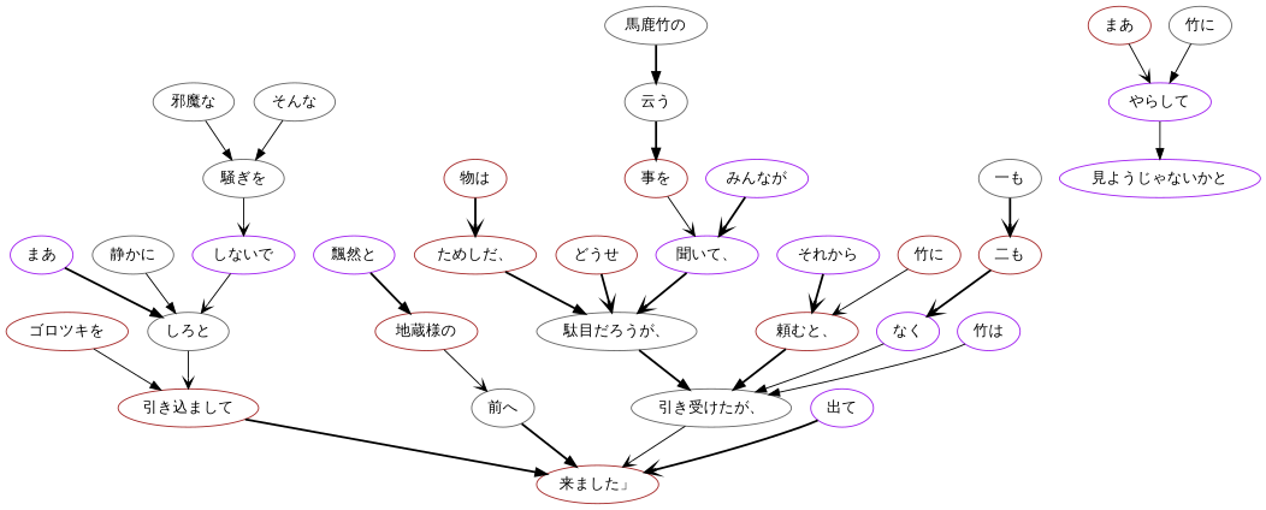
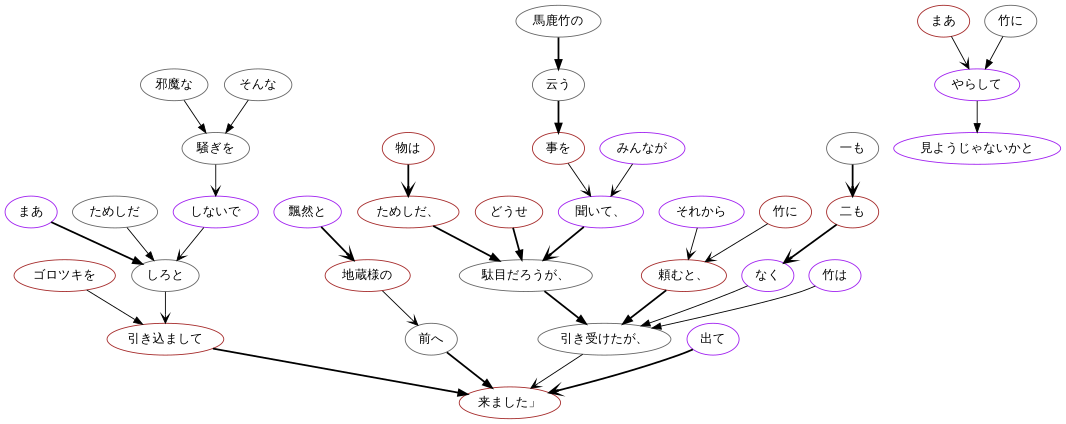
  digraph {
    fontname="Open Sans"
    node [color=gray40 fontname="Open Sans"]
    edge [arrowhead=vee fontname="Open Sans" style=bold]
    n1 [color=purple label="みんなが"]
    n2 [color=purple label="聞いて、"]
    n3 [label="駄目だろうが、"]
    n4 [label="馬鹿竹の"]
    n5 [label="云う"]
    n6 [color=brown label="事を"]
    n7 [label="引き受けたが、"]
    n8 [color=brown label="物は"]
    n9 [color=brown label="ためしだ、"]
    n10 [color=brown label="どうせ"]
    n11 [color=brown label="来ました」"]
    n12 [color=brown label="まあ"]
    n13 [color=purple label="やらして"]
    n14 [color=purple label="見ようじゃないかと"]
    n15 [label="竹に"]
    n16 [color=brown label="頼むと、"]
    n17 [color=purple label="それから"]
    n18 [color=brown label="竹に"]
    n19 [color=purple label="竹は"]
    n20 [label="一も"]
    n21 [color=brown label="二も"]
    n22 [color=purple label="なく"]
    n23 [label="そんな"]
    n24 [label="騒ぎを"]
    n25 [color=purple label="しないで"]
    n26 [label="邪魔な"]
    n27 [label="しろと"]
    n28 [color=brown label="引き込まして"]
    n29 [color=purple label="まあ"]
-   n30 [label="静かに"]
+   n30 [label="ためしだ"]
    n31 [color=brown label="ゴロツキを"]
    n32 [color=purple label="飄然と"]
    n33 [color=brown label="地蔵様の"]
    n34 [label="前へ"]
    n35 [color=purple label="出て"]
-   n1 -> n2
+   n1 -> n2 [style=solid]
    n2 -> n3
    n3 -> n7 [arrowhead=normal]
    n4 -> n5 [arrowhead=normal]
    n5 -> n6 [arrowhead=normal]
    n6 -> n2 [style=solid]
    n7 -> n11 [style=solid]
    n8 -> n9
    n9 -> n3 [arrowhead=normal]
-   n10 -> n3
+   n10 -> n3 [arrowhead=normal]
    n12 -> n13 [style=solid]
    n13 -> n14 [arrowhead=normal style=solid]
    n15 -> n13 [arrowhead=normal style=solid]
    n16 -> n7 [arrowhead=normal]
-   n17 -> n16
+   n17 -> n16 [style=solid]
    n18 -> n16 [style=solid]
    n19 -> n7 [arrowhead=normal style=solid]
    n20 -> n21
    n21 -> n22
    n22 -> n7 [arrowhead=normal style=solid]
    n23 -> n24 [arrowhead=normal style=solid]
    n24 -> n25 [style=solid]
    n25 -> n27 [style=solid]
    n26 -> n24 [arrowhead=normal style=solid]
    n27 -> n28 [style=solid]
    n28 -> n11 [arrowhead=normal]
    n29 -> n27 [arrowhead=normal]
    n30 -> n27 [arrowhead=normal style=solid]
    n31 -> n28 [arrowhead=normal style=solid]
-   n32 -> n33 [arrowhead=normal]
+   n32 -> n33
    n33 -> n34 [style=solid]
    n34 -> n11 [arrowhead=normal]
    n35 -> n11
  }
